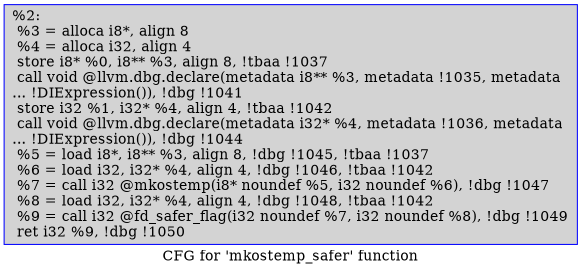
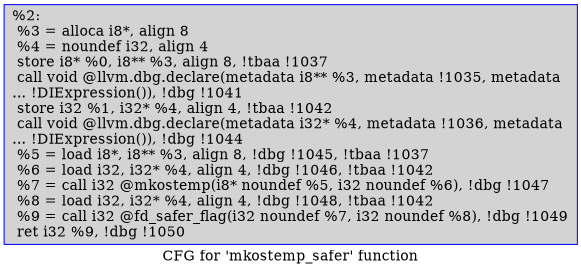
  digraph {
    label="CFG for 'mkostemp_safer' function"
-   n1 [color=blue fillcolor=lightgrey label="{%2:\l  %3 = alloca i8*, align 8\l  %4 = alloca i32, align 4\l  store i8* %0, i8** %3, align 8, !tbaa !1037\l  call void @llvm.dbg.declare(metadata i8** %3, metadata !1035, metadata\l... !DIExpression()), !dbg !1041\l  store i32 %1, i32* %4, align 4, !tbaa !1042\l  call void @llvm.dbg.declare(metadata i32* %4, metadata !1036, metadata\l... !DIExpression()), !dbg !1044\l  %5 = load i8*, i8** %3, align 8, !dbg !1045, !tbaa !1037\l  %6 = load i32, i32* %4, align 4, !dbg !1046, !tbaa !1042\l  %7 = call i32 @mkostemp(i8* noundef %5, i32 noundef %6), !dbg !1047\l  %8 = load i32, i32* %4, align 4, !dbg !1048, !tbaa !1042\l  %9 = call i32 @fd_safer_flag(i32 noundef %7, i32 noundef %8), !dbg !1049\l  ret i32 %9, !dbg !1050\l}" shape=record style=filled]
+   n1 [color=blue fillcolor=lightgrey label="{%2:\l  %3 = alloca i8*, align 8\l  %4 = noundef i32, align 4\l  store i8* %0, i8** %3, align 8, !tbaa !1037\l  call void @llvm.dbg.declare(metadata i8** %3, metadata !1035, metadata\l... !DIExpression()), !dbg !1041\l  store i32 %1, i32* %4, align 4, !tbaa !1042\l  call void @llvm.dbg.declare(metadata i32* %4, metadata !1036, metadata\l... !DIExpression()), !dbg !1044\l  %5 = load i8*, i8** %3, align 8, !dbg !1045, !tbaa !1037\l  %6 = load i32, i32* %4, align 4, !dbg !1046, !tbaa !1042\l  %7 = call i32 @mkostemp(i8* noundef %5, i32 noundef %6), !dbg !1047\l  %8 = load i32, i32* %4, align 4, !dbg !1048, !tbaa !1042\l  %9 = call i32 @fd_safer_flag(i32 noundef %7, i32 noundef %8), !dbg !1049\l  ret i32 %9, !dbg !1050\l}" shape=record style=filled]
  }
